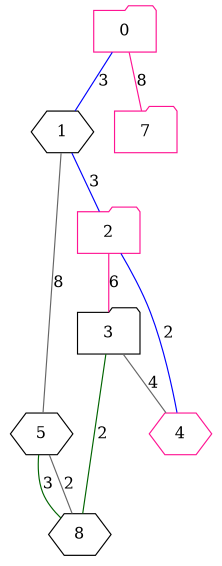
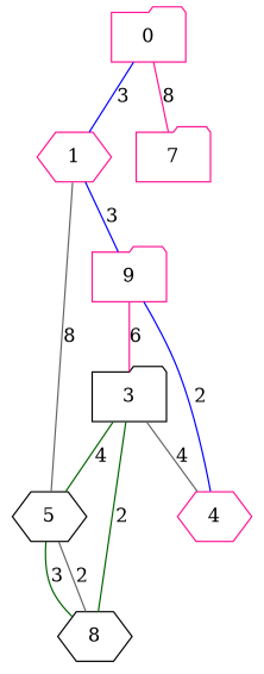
  graph {
    node [color=deeppink shape=folder weight=1]
    edge [color=blue]
    0
-   1 [color=black shape=hexagon]
+   1 [shape=hexagon]
    7 [weight=4]
-   2
+   2 [label=9]
    5 [color=black shape=hexagon weight=2]
    3 [color=black]
    4 [shape=hexagon]
    n8 [color=black label=8 shape=hexagon]
    0 -- 1 [label=3]
    0 -- 7 [color=deeppink label=8]
    1 -- 2 [label=3]
    1 -- 5 [color=gray40 label=8]
    2 -- 3 [color=deeppink label=6]
    2 -- 4 [label=2]
    5 -- n8 [color=darkgreen label=3]
    5 -- n8 [color=gray40 label=2]
+   3 -- 5 [color=darkgreen label=4]
    3 -- 4 [color=gray40 label=4]
    3 -- n8 [color=darkgreen label=2]
  }
